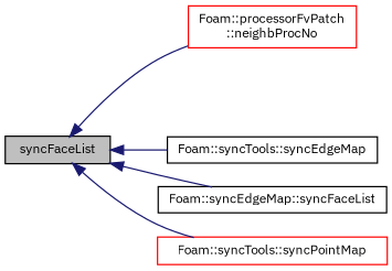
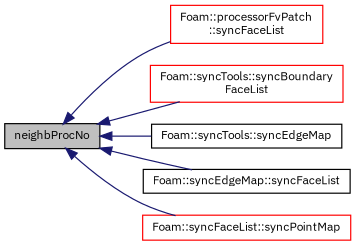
  digraph {
    fontname="IBM Plex Sans"
    rankdir=LR
    node [color=black fontname="IBM Plex Sans" fontsize=10 shape=record]
    edge [color=midnightblue dir=back fontname="IBM Plex Sans" fontsize=10 labelfontname=Helvetica labelfontsize=10 style=solid]
-   n1 [fillcolor=grey75 fontcolor=black height=0.2 label=syncFaceList style=filled width=0.4]
-   n2 [color=red height=0.2 label="Foam::processorFvPatch\l::neighbProcNo" width=0.4]
+   n1 [fillcolor=grey75 fontcolor=black height=0.2 label=neighbProcNo style=filled width=0.4]
+   n2 [color=red height=0.2 label="Foam::processorFvPatch\l::syncFaceList" width=0.4]
+   n3 [color=red height=0.2 label="Foam::syncTools::syncBoundary\lFaceList" width=0.4]
    n4 [height=0.2 label="Foam::syncTools::syncEdgeMap" width=0.4]
    n5 [height=0.2 label="Foam::syncEdgeMap::syncFaceList" width=0.4]
-   n6 [color=red height=0.2 label="Foam::syncTools::syncPointMap" width=0.4]
+   n6 [color=red height=0.2 label="Foam::syncFaceList::syncPointMap" width=0.4]
    n1 -> n2
+   n1 -> n3
    n1 -> n4
    n1 -> n5
    n1 -> n6
  }
